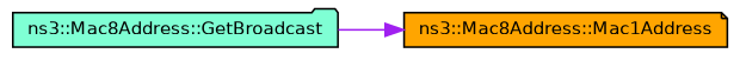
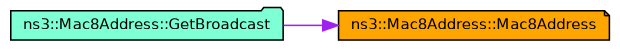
  digraph {
    rankdir=LR
    node [color=black fontname=Helvetica fontsize=10 style=filled]
    n1 [fillcolor=aquamarine fontcolor=black height=0.2 label="ns3::Mac8Address::GetBroadcast" shape=folder width=0.4]
-   n2 [fillcolor=orange height=0.2 label="ns3::Mac8Address::Mac1Address" shape=note width=0.4]
+   n2 [fillcolor=orange height=0.2 label="ns3::Mac8Address::Mac8Address" shape=note width=0.4]
    n1 -> n2 [color=purple fontname=Helvetica fontsize=10 labelfontname=Helvetica labelfontsize=10 style=solid]
  }
